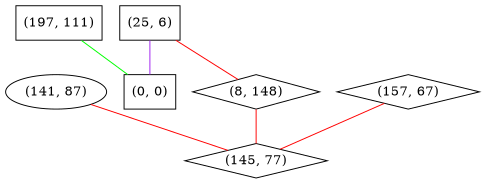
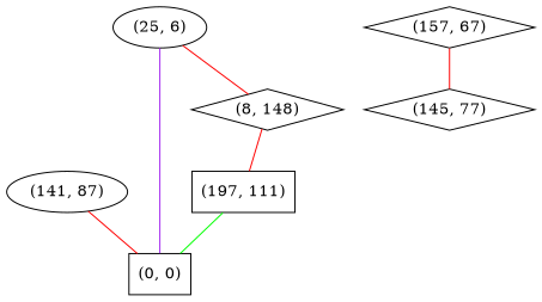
  graph {
    node [shape=diamond]
    edge [color=red weight=1]
    "(141, 87)" [shape=ellipse]
    "(145, 77)"
-   "(25, 6)" [shape=box]
+   "(25, 6)" [shape=ellipse]
    "(0, 0)" [shape=box]
    "(8, 148)"
    "(197, 111)" [shape=box]
    "(157, 67)"
-   "(141, 87)" -- "(145, 77)"
+   "(141, 87)" -- "(0, 0)"
    "(25, 6)" -- "(0, 0)" [color=purple weight=4]
    "(25, 6)" -- "(8, 148)"
-   "(8, 148)" -- "(145, 77)"
+   "(8, 148)" -- "(197, 111)"
    "(197, 111)" -- "(0, 0)" [color=green weight=2]
    "(157, 67)" -- "(145, 77)"
  }
